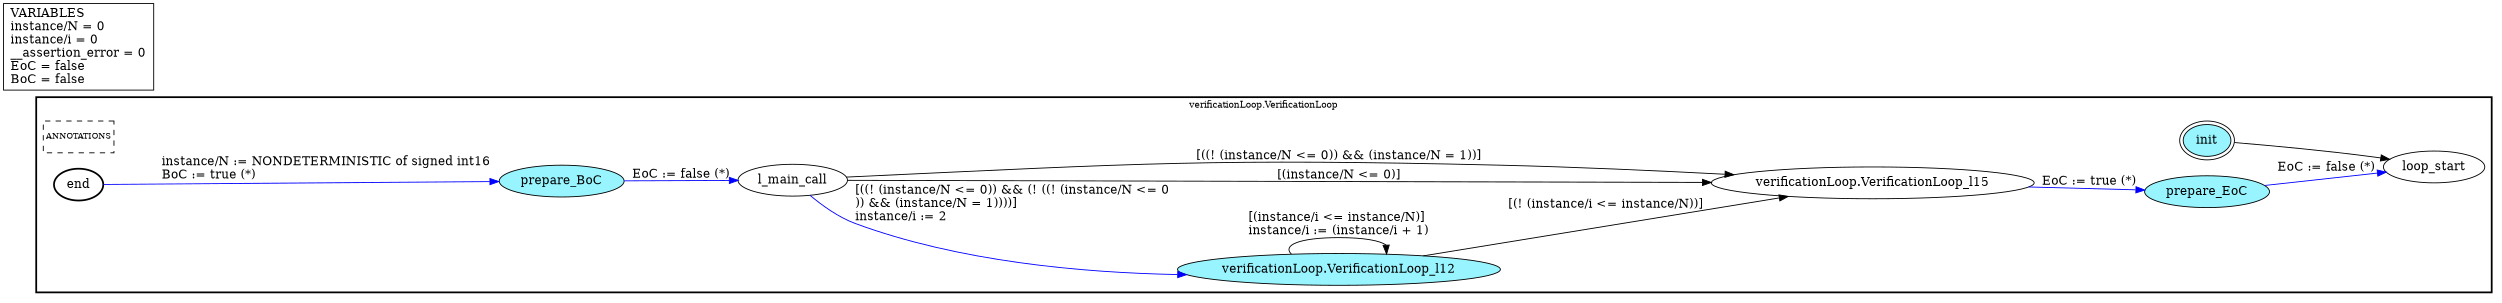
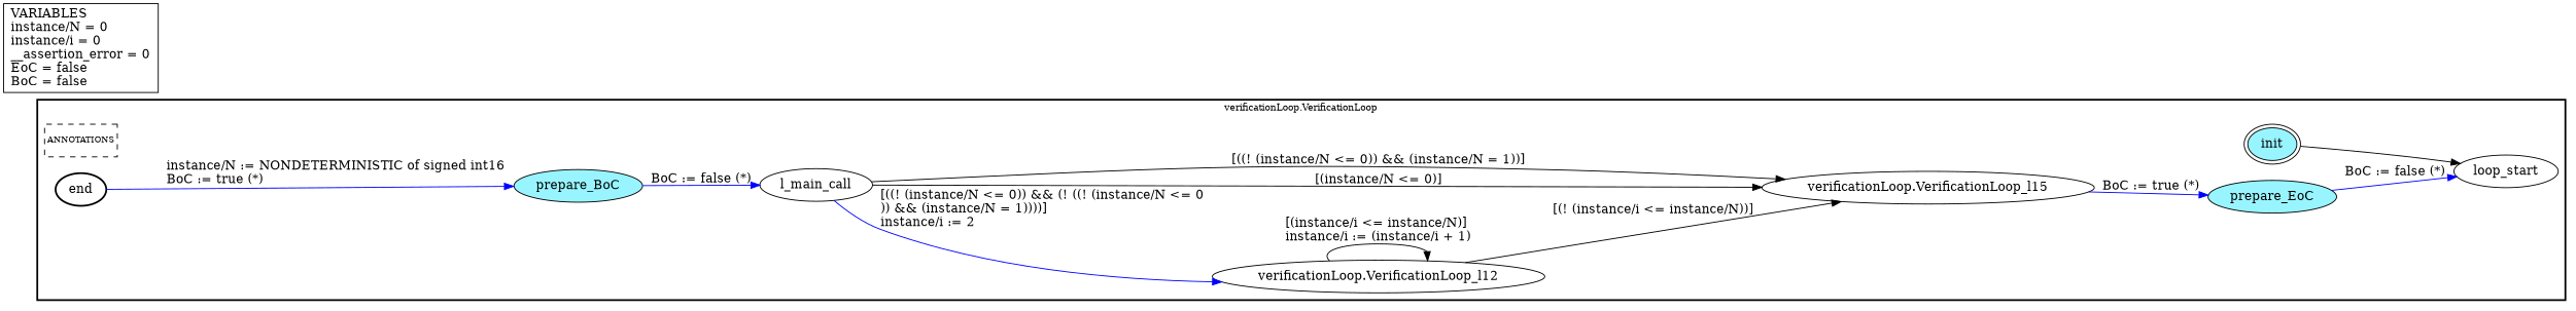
  digraph {
    rankdir=LR
    node [fillcolor=white shape=ellipse style=filled color=black]
    edge [color=black]
    n1 [fontsize=9 label=ANNOTATIONS margin="0.04,0.04" shape=rectangle style=dashed color=""]
    n2 [fillcolor=cadetblue1 label=init peripheries=2]
    n3 [label=loop_start]
    n4 [fillcolor=cadetblue1 label=end style=bold]
    n5 [fillcolor=cadetblue1 label=prepare_BoC]
    n6 [label=l_main_call]
-   n7 [fillcolor=cadetblue1 label="verificationLoop.VerificationLoop_l12"]
+   n7 [label="verificationLoop.VerificationLoop_l12"]
    n8 [label="verificationLoop.VerificationLoop_l15"]
    n9 [fillcolor=cadetblue1 label=prepare_EoC]
    n10 [fillcolor=lightgray label="VARIABLES\linstance/N = 0\linstance/i = 0\l__assertion_error = 0\lEoC = false\lBoC = false\l" shape=rectangle style="" color=""]
    subgraph cluster_1 {
      color=black
      fontsize=10
      label="verificationLoop.VerificationLoop"
      ranksep=0.4
      style=bold
      n1
      n2
      n3
      n4
      n5
      n6
      n7
      n8
      n9
    }
    n2 -> n3
    n4 -> n5 [color=blue label="instance/N := NONDETERMINISTIC of signed int16\lBoC := true (*)\l"]
-   n5 -> n6 [color=blue label="EoC := false (*)"]
+   n5 -> n6 [color=blue label="BoC := false (*)"]
    n6 -> n7 [color=blue label="[((! (instance/N <= 0)) && (! ((! (instance/N <= 0\l)) && (instance/N = 1))))]\linstance/i := 2\l"]
    n6 -> n8 [label="[(instance/N <= 0)]"]
    n6 -> n8 [label="[((! (instance/N <= 0)) && (instance/N = 1))]"]
    n7 -> n7 [label="[(instance/i <= instance/N)]\linstance/i := (instance/i + 1)\l"]
    n7 -> n8 [label="[(! (instance/i <= instance/N))]"]
-   n8 -> n9 [color=blue label="EoC := true (*)"]
-   n9 -> n3 [color=blue label="EoC := false (*)"]
+   n8 -> n9 [color=blue label="BoC := true (*)"]
+   n9 -> n3 [color=blue label="BoC := false (*)"]
  }
